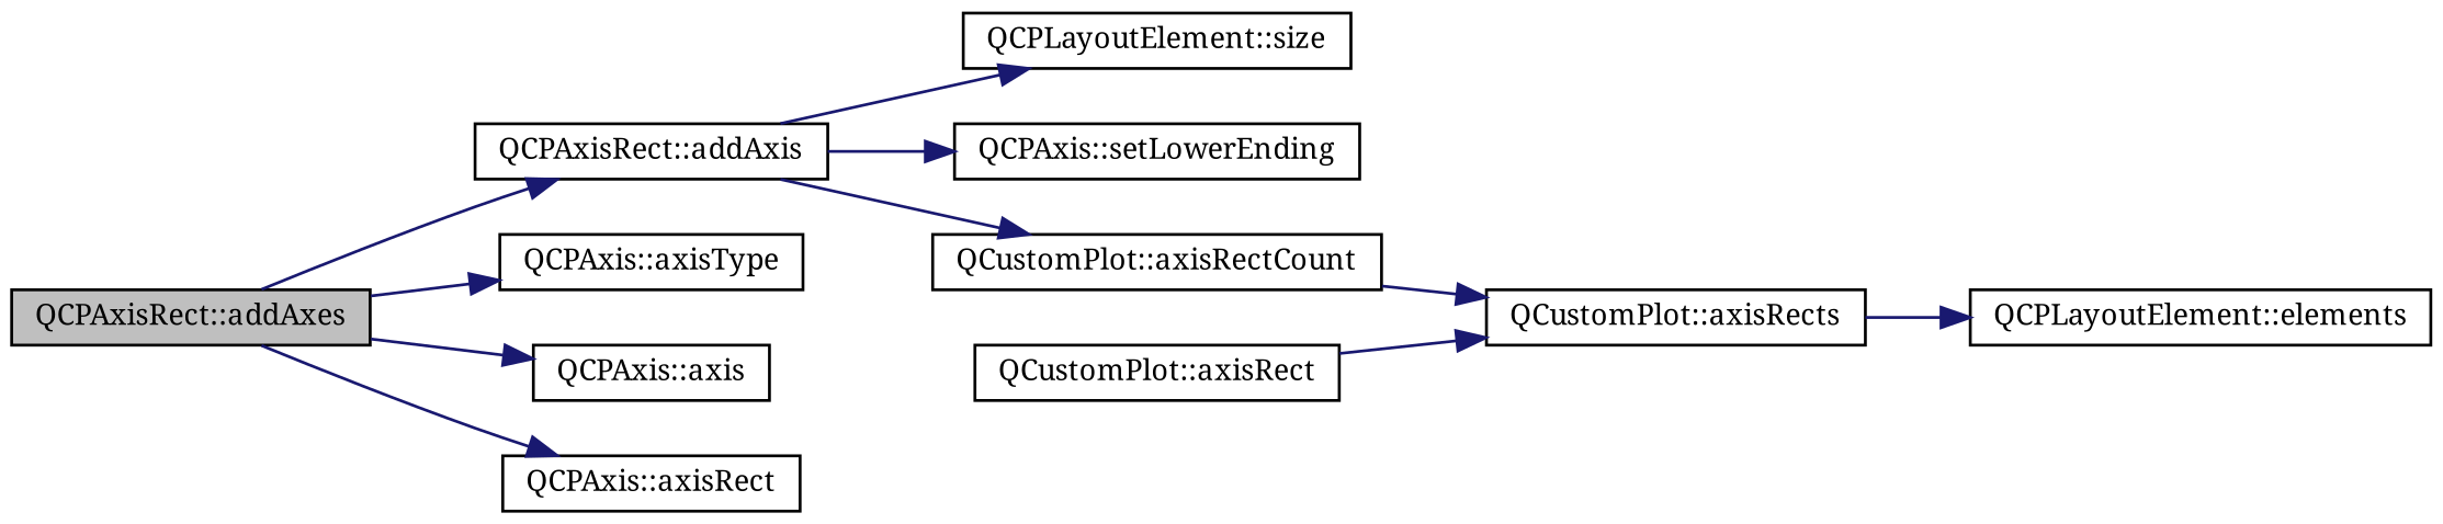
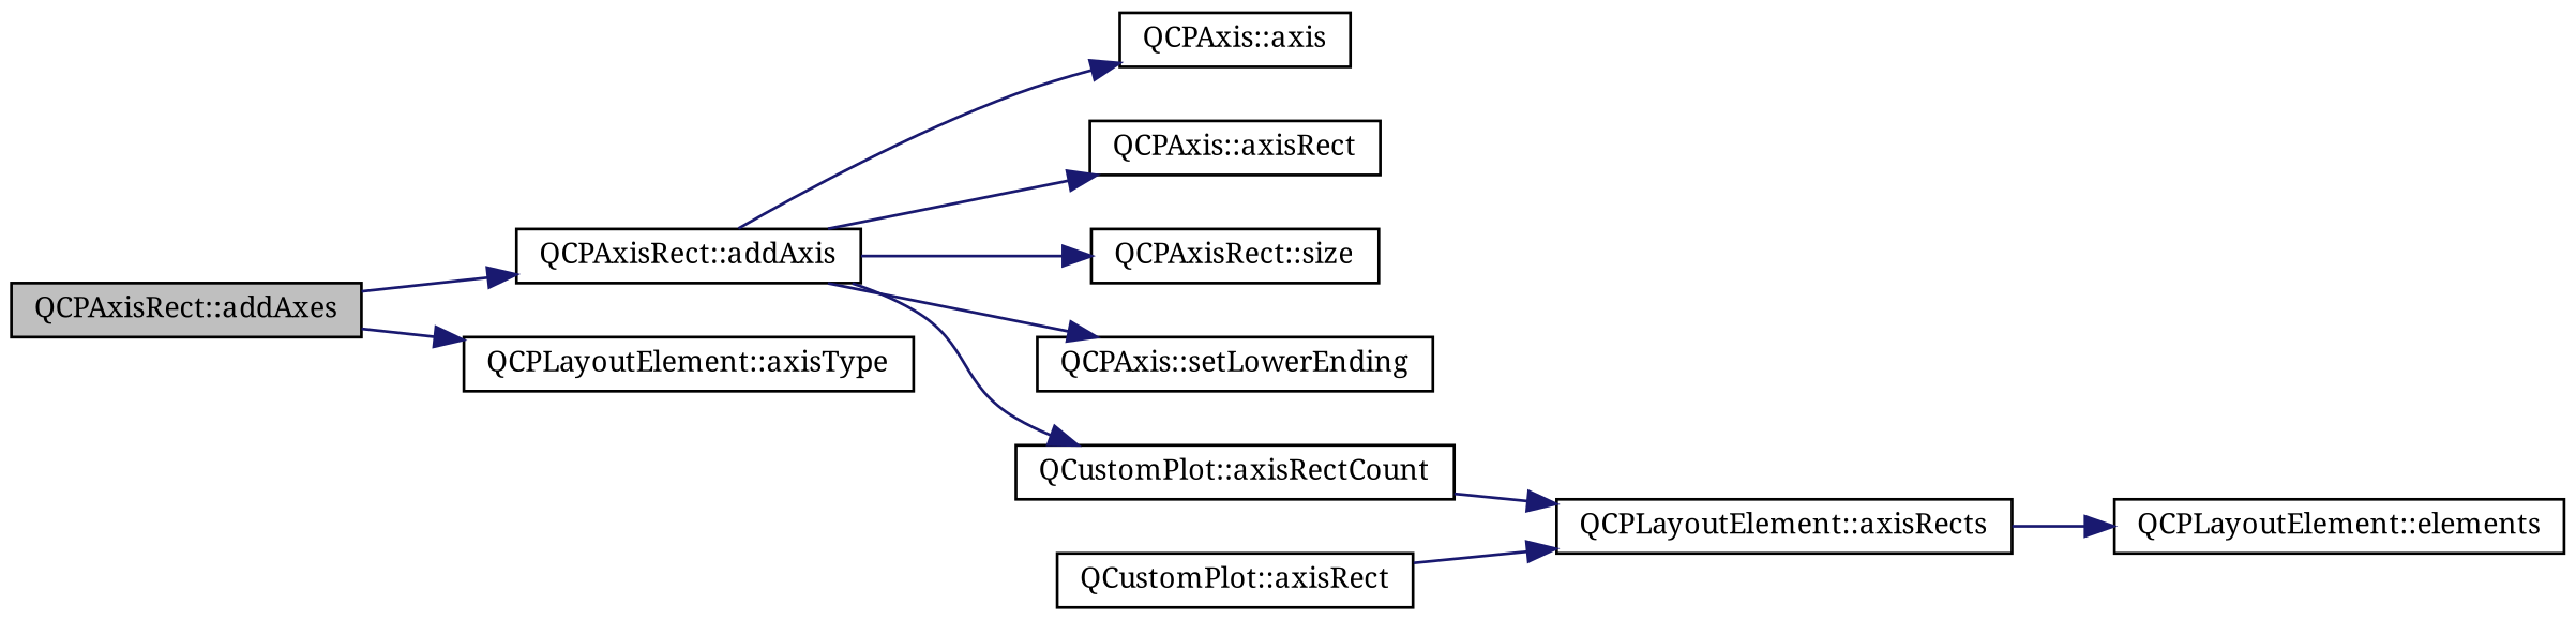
  digraph {
    fontname="Noto Serif"
    rankdir=LR
    node [color=black fillcolor=white fontname="Noto Serif" fontsize=10 shape=record style=filled]
    edge [color=midnightblue fontname="Noto Serif" fontsize=10 labelfontname=Helvetica labelfontsize=10 style=solid]
    n1 [fillcolor=grey75 fontcolor=black height=0.2 label="QCPAxisRect::addAxes" width=0.4]
    n2 [height=0.2 label="QCPAxisRect::addAxis" width=0.4]
-   n3 [height=0.2 label="QCPAxis::axisType" width=0.4]
+   n3 [height=0.2 label="QCPLayoutElement::axisType" width=0.4]
    n4 [height=0.2 label="QCPAxis::axis" width=0.4]
    n5 [height=0.2 label="QCPAxis::axisRect" width=0.4]
-   n6 [height=0.2 label="QCPLayoutElement::size" width=0.4]
+   n6 [height=0.2 label="QCPAxisRect::size" width=0.4]
    n7 [height=0.2 label="QCPAxis::setLowerEnding" width=0.4]
    n8 [height=0.2 label="QCustomPlot::axisRectCount" width=0.4]
-   n9 [height=0.2 label="QCustomPlot::axisRects" width=0.4]
+   n9 [height=0.2 label="QCPLayoutElement::axisRects" width=0.4]
    n10 [height=0.2 label="QCustomPlot::axisRect" width=0.4]
    n11 [height=0.2 label="QCPLayoutElement::elements" width=0.4]
    n1 -> n2
    n1 -> n3
-   n1 -> n4
-   n1 -> n5
+   n2 -> n4
+   n2 -> n5
    n2 -> n6
    n2 -> n7
    n2 -> n8
    n8 -> n9
    n9 -> n11
    n10 -> n9
  }
